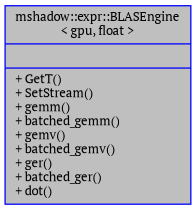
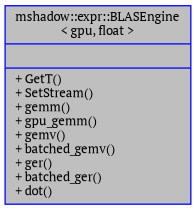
  digraph {
    fontname="PT Serif"
-   n1 [color=blue fillcolor=grey75 fontcolor=black fontname="PT Serif" fontsize=10 height=0.2 label="{mshadow::expr::BLASEngine\l\< gpu, float \>\n||+ GetT()\l+ SetStream()\l+ gemm()\l+ batched_gemm()\l+ gemv()\l+ batched_gemv()\l+ ger()\l+ batched_ger()\l+ dot()\l}" shape=record style=filled width=0.4]
+   n1 [color=blue fillcolor=grey75 fontcolor=black fontname="PT Serif" fontsize=10 height=0.2 label="{mshadow::expr::BLASEngine\l\< gpu, float \>\n||+ GetT()\l+ SetStream()\l+ gemm()\l+ gpu_gemm()\l+ gemv()\l+ batched_gemv()\l+ ger()\l+ batched_ger()\l+ dot()\l}" shape=record style=filled width=0.4]
  }
